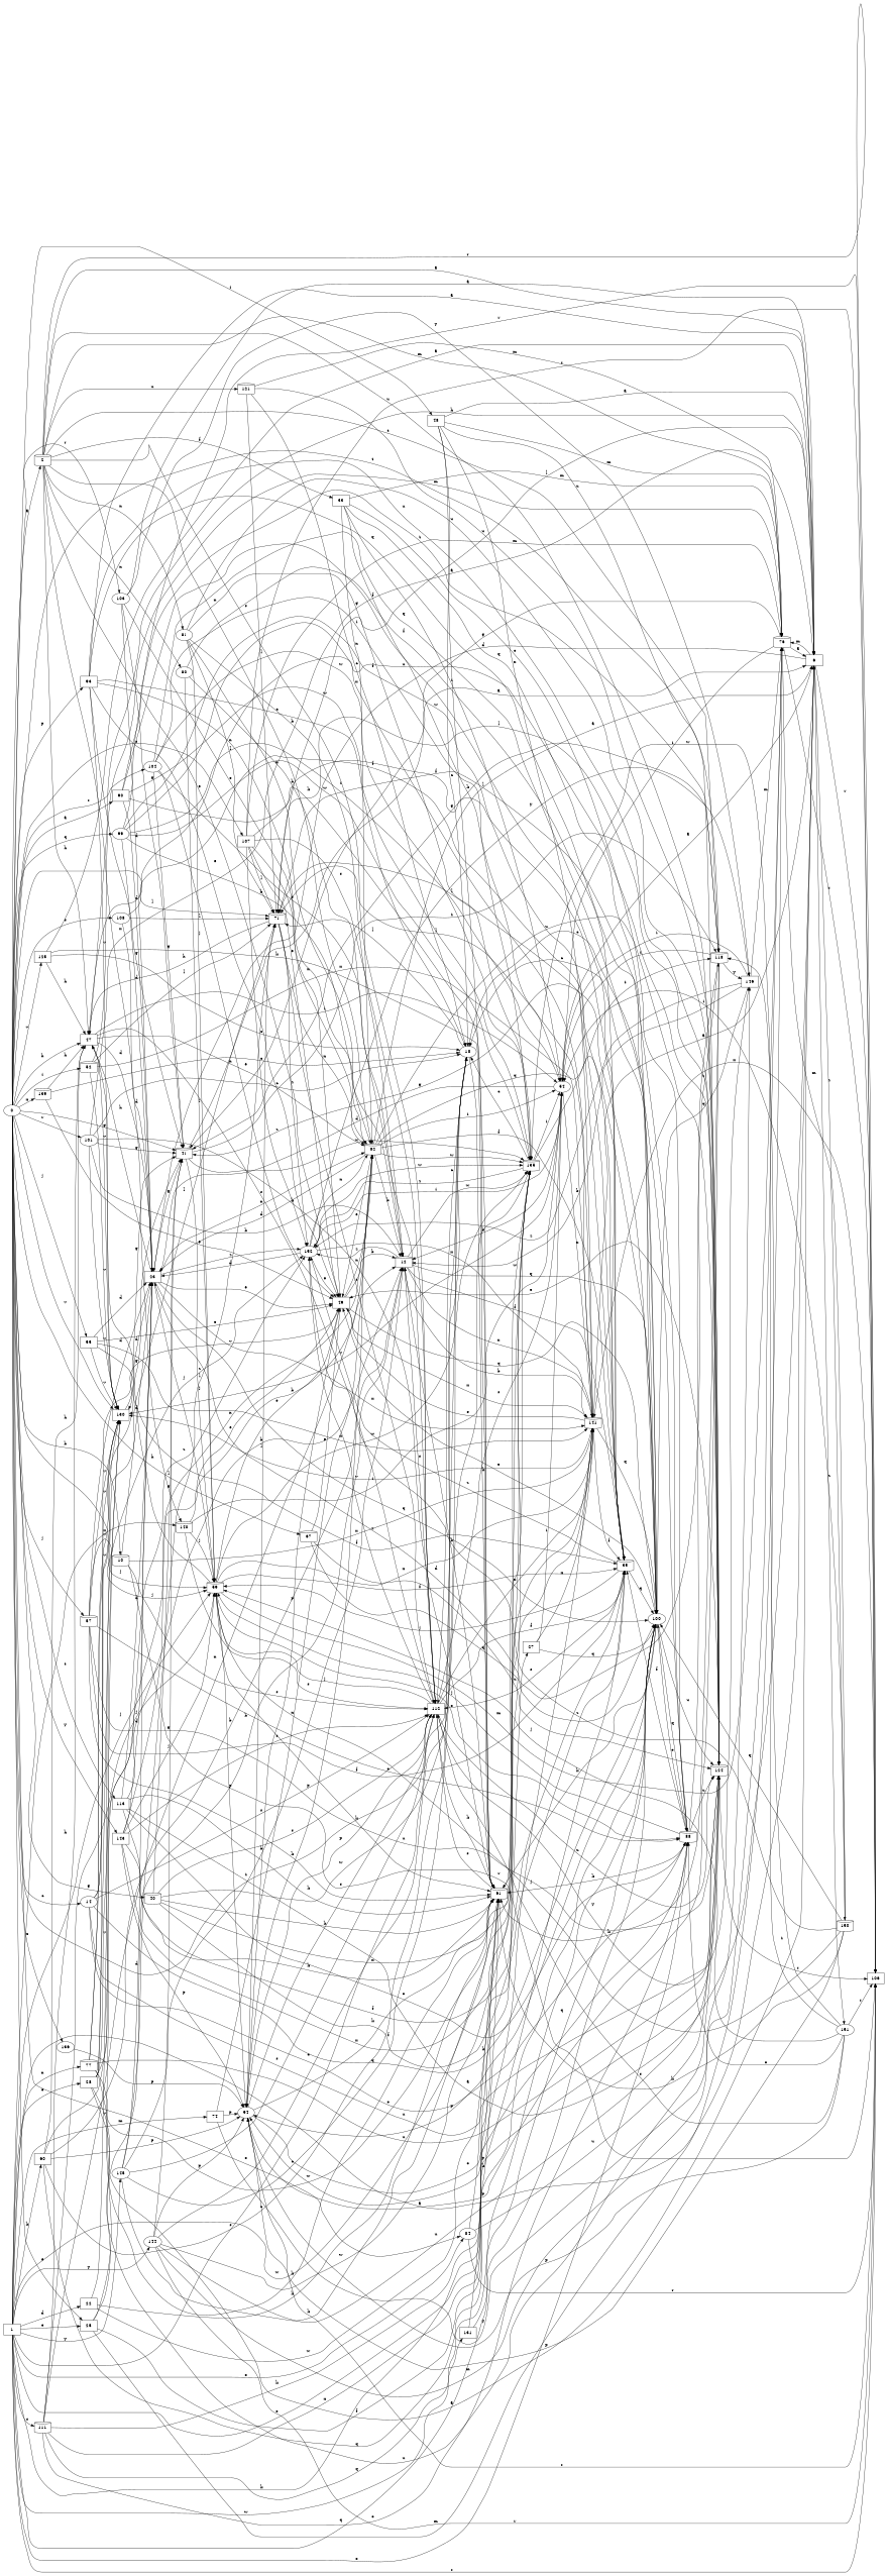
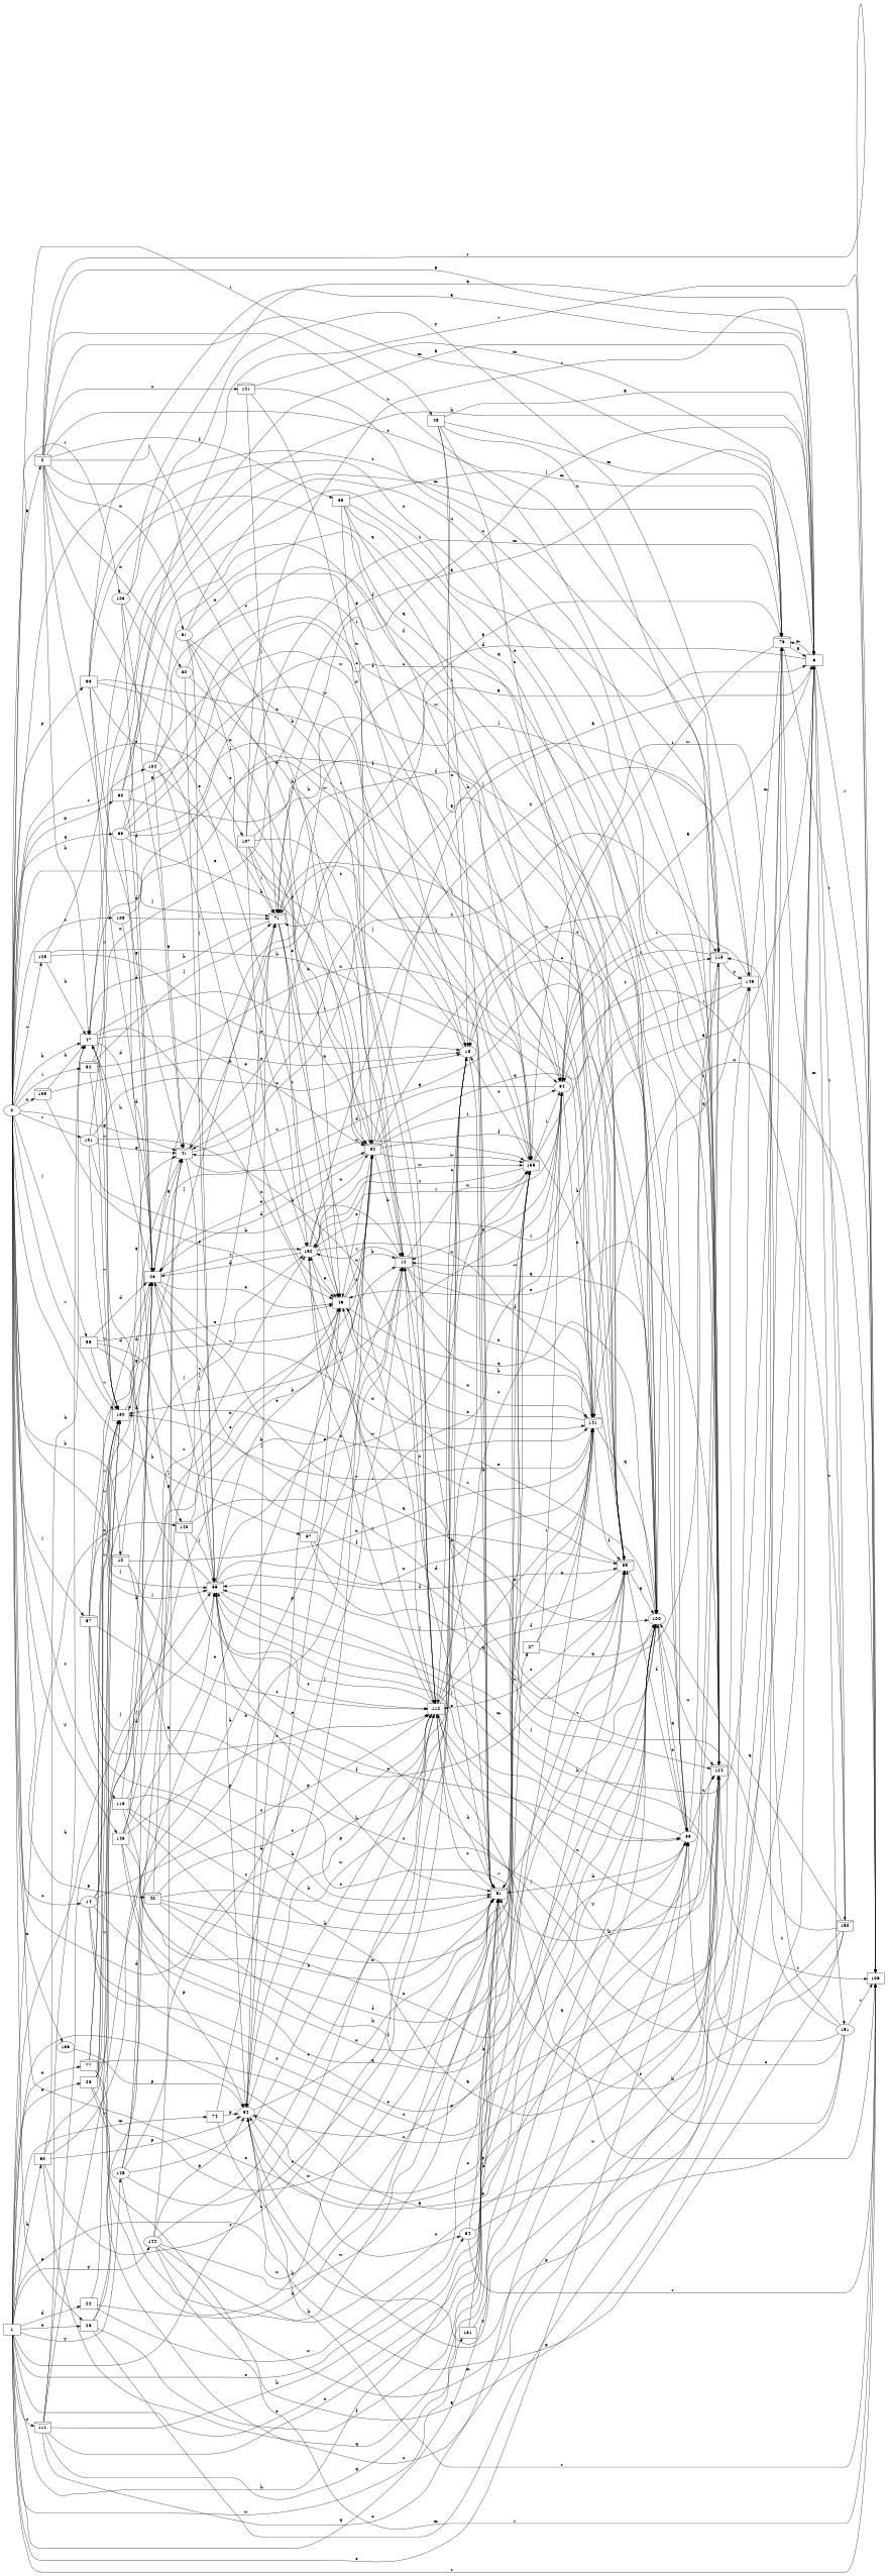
  strict digraph {
    rankdir=LR
    node [shape=box]
    0 [shape=ellipse]
    2 [shape=cylinder]
    10 [shape=cylinder]
    14 [shape=ellipse]
    18 [shape=ellipse]
    25
    40 [shape=cylinder]
    41 [shape=cylinder]
    47
    48
    52 [shape=cylinder]
    55
    57 [shape=cylinder]
    59 [shape=cylinder]
    67 [shape=cylinder]
    71 [shape=cylinder]
    84 [shape=ellipse]
    90
    93
    99 [shape=ellipse]
    101 [shape=ellipse]
    103 [shape=ellipse]
    104 [shape=ellipse]
    107
    108 [shape=ellipse]
    113
    118 [shape=cylinder]
    125
    130
    136 [shape=ellipse]
    139 [shape=cylinder]
    143
    6
    106
    112
    140 [shape=cylinder]
    n37 [label=49]
    33
    76 [shape=cylinder]
    80 [shape=ellipse]
    81 [shape=ellipse]
    82 [shape=cylinder]
    121 [shape=cylinder]
    124 [shape=cylinder]
    23
    141 [shape=cylinder]
-   88 [shape=cylinder]
+   88 [shape=ellipse]
    100 [shape=ellipse]
    n49 [label=61 shape=cylinder]
    12 [shape=cylinder]
    35 [shape=cylinder]
    135 [shape=cylinder]
    54 [shape=ellipse]
    94 [shape=ellipse]
    152 [shape=ellipse]
    146
    1
    22
    27
    28
    60
    74
    77 [shape=cylinder]
    111 [shape=cylinder]
    131
    144 [shape=ellipse]
    145 [shape=ellipse]
    150 [shape=cylinder]
    151 [shape=ellipse]
    0 -> 2 [label=a]
    0 -> 10 [label=b]
    0 -> 14 [label=c]
    0 -> 18 [label=t]
    0 -> 25 [label=e]
    0 -> 40 [label=g]
    0 -> 41 [label=g]
    0 -> 47 [label=h]
    0 -> 48 [label=i]
    0 -> 52 [label=i]
    0 -> 55 [label=j]
    0 -> 57 [label=j]
    0 -> 59 [label=j]
    0 -> 67 [label=l]
    0 -> 71 [label=l]
    0 -> 84 [label=o]
-   0 -> 90 [label=a]
+   0 -> 90 [label=p]
    0 -> 93 [label=p]
    0 -> 99 [label=q]
    0 -> 101 [label=r]
    0 -> 103 [label=r]
    0 -> 104 [label=r]
    0 -> 107 [label=s]
    0 -> 108 [label=s]
    0 -> 113 [label=t]
    0 -> 118 [label=t]
    0 -> 125 [label=v]
    0 -> 130 [label=v]
    0 -> 136 [label=x]
    0 -> 139 [label=x]
    0 -> 143 [label=y]
    2 -> 47 [label=h]
    2 -> 118 [label=t]
    2 -> 6 [label=a]
    2 -> 106 [label=r]
    2 -> 112 [label=s]
    2 -> 140 [label=x]
    2 -> n37 [label=e]
    2 -> 33 [label=f]
    2 -> 76 [label=m]
    2 -> 80 [label=n]
    2 -> 81 [label=n]
    2 -> 82 [label=n]
    2 -> 121 [label=u]
    2 -> 124 [label=u]
    10 -> 106 [label=r]
    10 -> 112 [label=s]
    10 -> 23 [label=d]
    10 -> 141 [label=x]
    14 -> 41 [label=g]
    14 -> 130 [label=v]
    14 -> 112 [label=s]
    14 -> 124 [label=u]
    14 -> 88 [label=o]
    14 -> 100 [label=q]
    18 -> 71 [label=l]
    18 -> n49 [label=k]
    25 -> 130 [label=v]
    25 -> 76 [label=m]
    25 -> 12 [label=b]
    25 -> 35 [label=f]
    40 -> 41 [label=g]
    40 -> 112 [label=s]
    40 -> 141 [label=x]
    40 -> n49 [label=k]
    40 -> 35 [label=f]
    40 -> 135 [label=w]
    41 -> 59 [label=j]
    41 -> 118 [label=t]
    41 -> 6 [label=a]
    41 -> 135 [label=w]
    47 -> 130 [label=v]
    47 -> 112 [label=s]
    47 -> 82 [label=n]
    47 -> 124 [label=u]
    47 -> 23 [label=d]
    47 -> 54 [label=i]
    48 -> 18 [label=c]
    48 -> 6 [label=a]
    48 -> 76 [label=m]
    48 -> 124 [label=u]
    48 -> 141 [label=x]
    48 -> n49 [label=k]
    52 -> 71 [label=l]
    52 -> 130 [label=v]
    52 -> 76 [label=m]
    52 -> 141 [label=x]
    55 -> 130 [label=v]
    55 -> n37 [label=e]
    55 -> 23 [label=d]
    55 -> 141 [label=x]
    55 -> 35 [label=f]
    57 -> 59 [label=j]
    57 -> 130 [label=v]
    57 -> 124 [label=u]
    57 -> 23 [label=d]
    57 -> 88 [label=o]
    57 -> n49 [label=k]
    57 -> 35 [label=f]
    59 -> 47 [label=h]
    59 -> n37 [label=e]
    59 -> 76 [label=m]
    59 -> 141 [label=x]
    59 -> 88 [label=o]
    59 -> n49 [label=k]
    59 -> 35 [label=f]
    59 -> 135 [label=w]
    59 -> 94 [label=p]
    67 -> n37 [label=e]
    67 -> 124 [label=u]
    67 -> 100 [label=q]
    71 -> 47 [label=h]
    71 -> 112 [label=s]
    71 -> 82 [label=n]
    71 -> 152 [label=z]
    84 -> 106 [label=r]
    84 -> 124 [label=u]
    84 -> n49 [label=k]
    90 -> 118 [label=t]
    90 -> 23 [label=d]
    90 -> n49 [label=k]
    90 -> 35 [label=f]
    90 -> 135 [label=w]
    93 -> 18 [label=c]
    93 -> 41 [label=g]
    93 -> 130 [label=v]
    93 -> 6 [label=a]
    93 -> n37 [label=e]
    93 -> 82 [label=n]
    93 -> 124 [label=u]
    93 -> 100 [label=q]
    99 -> 106 [label=r]
    99 -> 23 [label=d]
    99 -> 141 [label=x]
    99 -> 12 [label=b]
    99 -> 35 [label=f]
    99 -> 135 [label=w]
    99 -> 54 [label=i]
    101 -> 18 [label=c]
    101 -> 41 [label=g]
    101 -> 130 [label=v]
    101 -> 6 [label=a]
    101 -> n49 [label=k]
    101 -> 12 [label=b]
    103 -> 41 [label=g]
    103 -> 6 [label=a]
    103 -> n37 [label=e]
    103 -> 23 [label=d]
    103 -> 146 [label=y]
    104 -> 41 [label=g]
    104 -> 112 [label=s]
    104 -> n37 [label=e]
    104 -> 100 [label=q]
    104 -> 135 [label=w]
    104 -> 54 [label=i]
    107 -> 71 [label=l]
    107 -> 106 [label=r]
    107 -> 112 [label=s]
    107 -> n37 [label=e]
    107 -> 76 [label=m]
    107 -> 82 [label=n]
    107 -> 35 [label=f]
    107 -> 152 [label=z]
    108 -> 71 [label=l]
    108 -> 23 [label=d]
    108 -> 35 [label=f]
    113 -> 6 [label=a]
    113 -> 23 [label=d]
    113 -> 88 [label=o]
    113 -> n49 [label=k]
    113 -> 12 [label=b]
    113 -> 35 [label=f]
    118 -> 41 [label=g]
    118 -> 23 [label=d]
    118 -> n49 [label=k]
    118 -> 54 [label=i]
    118 -> 94 [label=p]
    118 -> 146 [label=y]
    125 -> 18 [label=c]
    125 -> 47 [label=h]
    125 -> 6 [label=a]
    125 -> n49 [label=k]
    130 -> 23 [label=d]
    136 -> 94 [label=p]
    139 -> 18 [label=c]
    139 -> 47 [label=h]
    139 -> n37 [label=e]
    143 -> 59 [label=j]
    143 -> 112 [label=s]
    143 -> n37 [label=e]
    143 -> 23 [label=d]
    143 -> 141 [label=x]
    143 -> n49 [label=k]
    143 -> 94 [label=p]
    6 -> 47 [label=h]
    6 -> 71 [label=l]
    6 -> 106 [label=r]
    6 -> 76 [label=m]
    6 -> 23 [label=d]
    6 -> 150 [label=z]
    6 -> 151 [label=z]
    106 -> 141 [label=x]
    112 -> 18 [label=c]
    112 -> 59 [label=j]
    112 -> 124 [label=u]
    112 -> 141 [label=x]
    112 -> n49 [label=k]
    112 -> 35 [label=f]
    112 -> 94 [label=p]
    112 -> 152 [label=z]
    112 -> 146 [label=y]
    140 -> 59 [label=j]
    140 -> 112 [label=s]
    140 -> 12 [label=b]
    140 -> 54 [label=i]
    n37 -> 130 [label=v]
    n37 -> 82 [label=n]
    n37 -> 141 [label=x]
    n37 -> 100 [label=q]
    n37 -> 12 [label=b]
    n37 -> 94 [label=p]
    33 -> 76 [label=m]
    33 -> 82 [label=n]
    33 -> 88 [label=o]
    33 -> 100 [label=q]
    33 -> 135 [label=w]
    33 -> 54 [label=i]
    76 -> 41 [label=g]
    76 -> 6 [label=a]
    76 -> 106 [label=r]
    76 -> 54 [label=i]
    80 -> 59 [label=j]
    80 -> 12 [label=b]
    80 -> 35 [label=f]
    81 -> 59 [label=j]
    81 -> 71 [label=l]
    81 -> 82 [label=n]
    81 -> 124 [label=u]
    81 -> 12 [label=b]
    81 -> 135 [label=g]
    82 -> 6 [label=a]
    82 -> n37 [label=e]
    82 -> 124 [label=u]
    82 -> 23 [label=d]
    82 -> 100 [label=q]
    82 -> 12 [label=b]
    82 -> 35 [label=f]
    82 -> 135 [label=w]
    82 -> 54 [label=i]
    82 -> 94 [label=p]
    121 -> 18 [label=c]
    121 -> 71 [label=l]
    121 -> 76 [label=m]
    121 -> 124 [label=u]
    124 -> 71 [label=l]
    124 -> 106 [label=r]
    124 -> n37 [label=e]
    124 -> 94 [label=p]
    23 -> 41 [label=g]
    23 -> 47 [label=h]
    23 -> 59 [label=j]
    23 -> n37 [label=e]
    23 -> 82 [label=n]
    23 -> 141 [label=x]
    23 -> 100 [label=q]
    23 -> 152 [label=z]
    141 -> 71 [label=l]
    141 -> 130 [label=v]
    141 -> 6 [label=a]
    141 -> n37 [label=e]
    141 -> 100 [label=q]
    141 -> 12 [label=b]
    141 -> 35 [label=f]
    88 -> 18 [label=c]
    88 -> 59 [label=j]
    88 -> 71 [label=l]
    88 -> 118 [label=t]
    88 -> 124 [label=u]
    88 -> 100 [label=q]
    88 -> n49 [label=k]
    88 -> 35 [label=f]
    100 -> 18 [label=c]
    100 -> 41 [label=g]
    100 -> n37 [label=e]
    100 -> 124 [label=u]
    100 -> 88 [label=o]
    100 -> n49 [label=k]
    100 -> 94 [label=p]
    n49 -> 112 [label=s]
    n49 -> 12 [label=b]
    n49 -> 135 [label=w]
    12 -> 112 [label=s]
    12 -> 141 [label=x]
    12 -> 100 [label=q]
    12 -> 35 [label=f]
    12 -> 135 [label=w]
    12 -> 152 [label=z]
    35 -> 59 [label=j]
    35 -> 71 [label=l]
    35 -> 112 [label=s]
    35 -> 100 [label=q]
    35 -> 152 [label=z]
    135 -> 18 [label=c]
    135 -> 118 [label=t]
    135 -> 54 [label=i]
    135 -> 152 [label=z]
    54 -> 130 [label=v]
    54 -> 6 [label=a]
    54 -> 112 [label=s]
    54 -> 23 [label=d]
    54 -> 141 [label=x]
    54 -> 12 [label=b]
    94 -> 71 [label=l]
    94 -> 106 [label=r]
    94 -> 112 [label=s]
    94 -> 88 [label=o]
    94 -> n49 [label=k]
    152 -> n37 [label=e]
    152 -> 82 [label=n]
    152 -> 23 [label=d]
    152 -> 141 [label=x]
    152 -> 135 [label=w]
    152 -> 54 [label=i]
    152 -> 146 [label=y]
    146 -> 76 [label=m]
    146 -> 100 [label=q]
    146 -> 12 [label=b]
    146 -> 54 [label=i]
    146 -> 152 [label=z]
    1 -> 25 [label=e]
    1 -> 59 [label=j]
    1 -> 84 [label=o]
    1 -> 6 [label=a]
    1 -> 106 [label=r]
    1 -> 112 [label=s]
    1 -> 140 [label=x]
    1 -> 88 [label=o]
    1 -> 100 [label=q]
    1 -> n49 [label=k]
    1 -> 135 [label=w]
    1 -> 22 [label=d]
    1 -> 27 [label=e]
    1 -> 28 [label=e]
    1 -> 60 [label=k]
    1 -> 74 [label=m]
    1 -> 77 [label=n]
    1 -> 111 [label=s]
    1 -> 131 [label=w]
    1 -> 144 [label=y]
    1 -> 145 [label=y]
    22 -> 130 [label=v]
    22 -> n49 [label=k]
    22 -> 135 [label=w]
    27 -> 141 [label=x]
    27 -> 100 [label=q]
    27 -> 54 [label=i]
    28 -> 71 [label=l]
    28 -> 130 [label=v]
    28 -> 82 [label=n]
    28 -> 124 [label=u]
    28 -> n49 [label=k]
    28 -> 152 [label=z]
    60 -> 18 [label=c]
    60 -> 47 [label=h]
    60 -> 100 [label=q]
    60 -> 12 [label=b]
    60 -> 94 [label=p]
    60 -> 152 [label=z]
    74 -> 82 [label=n]
    74 -> 94 [label=p]
    74 -> 146 [label=y]
    77 -> 41 [label=g]
    77 -> 130 [label=v]
    77 -> 6 [label=a]
    77 -> 124 [label=u]
    77 -> 135 [label=w]
    111 -> 47 [label=h]
    111 -> 59 [label=j]
    111 -> 82 [label=n]
    111 -> 141 [label=x]
    111 -> 88 [label=o]
    111 -> 100 [label=q]
    111 -> n49 [label=k]
    131 -> 100 [label=q]
    131 -> n49 [label=k]
    144 -> 18 [label=c]
    144 -> 41 [label=g]
    144 -> 106 [label=r]
    144 -> 76 [label=m]
    144 -> 124 [label=u]
    144 -> 135 [label=w]
    144 -> 94 [label=p]
    145 -> 18 [label=c]
    145 -> 71 [label=l]
    145 -> 112 [label=s]
    145 -> 23 [label=d]
    145 -> n49 [label=k]
    145 -> 12 [label=b]
    150 -> 59 [label=j]
    150 -> 76 [label=m]
    150 -> 100 [label=q]
    150 -> n49 [label=k]
    150 -> 54 [label=i]
    150 -> 94 [label=p]
    150 -> 152 [label=z]
    151 -> 59 [label=j]
    151 -> 118 [label=t]
    151 -> 106 [label=r]
    151 -> 112 [label=s]
    151 -> 88 [label=o]
    151 -> 135 [label=w]
    151 -> 94 [label=p]
  }
